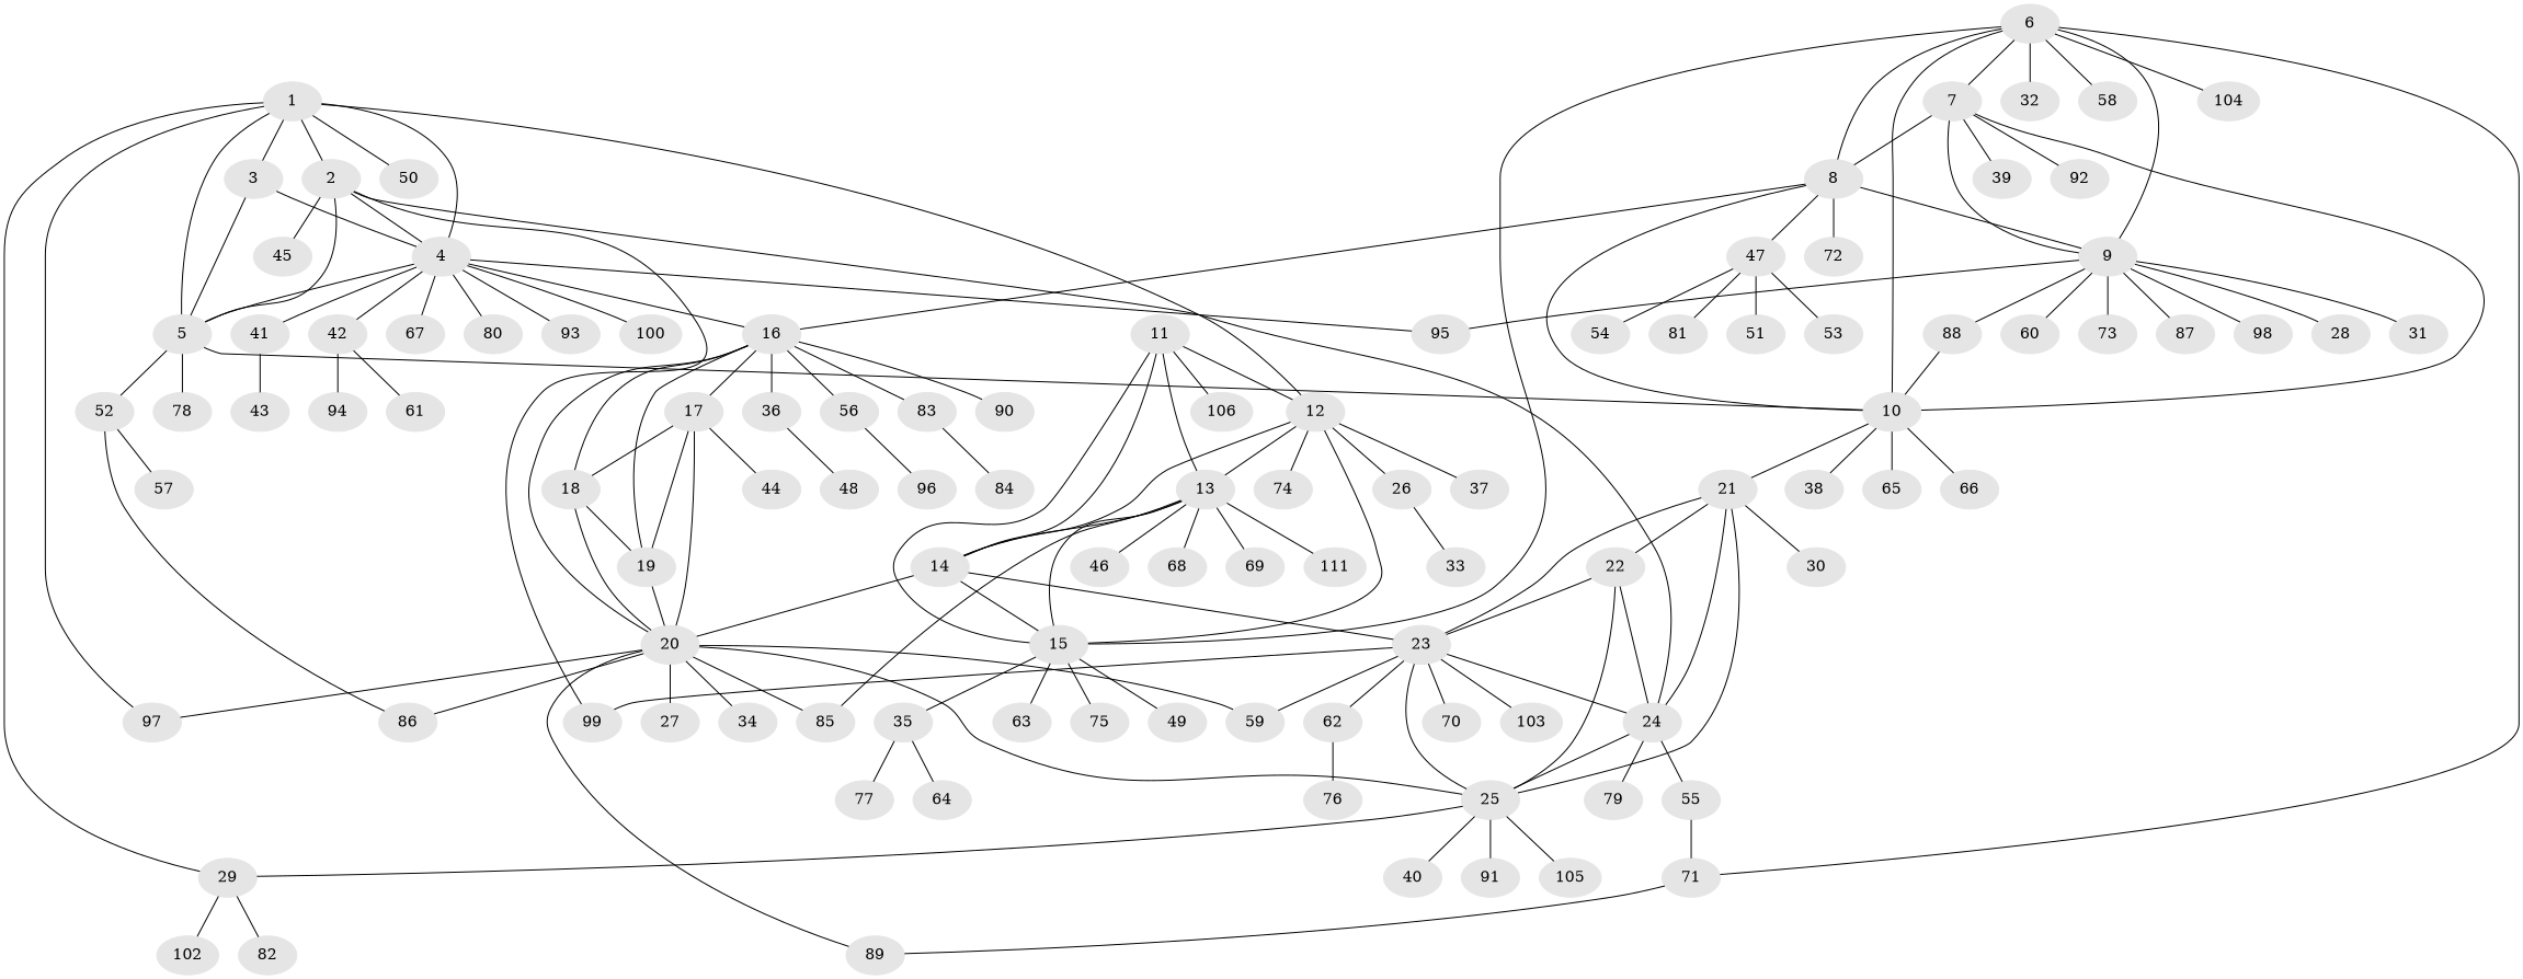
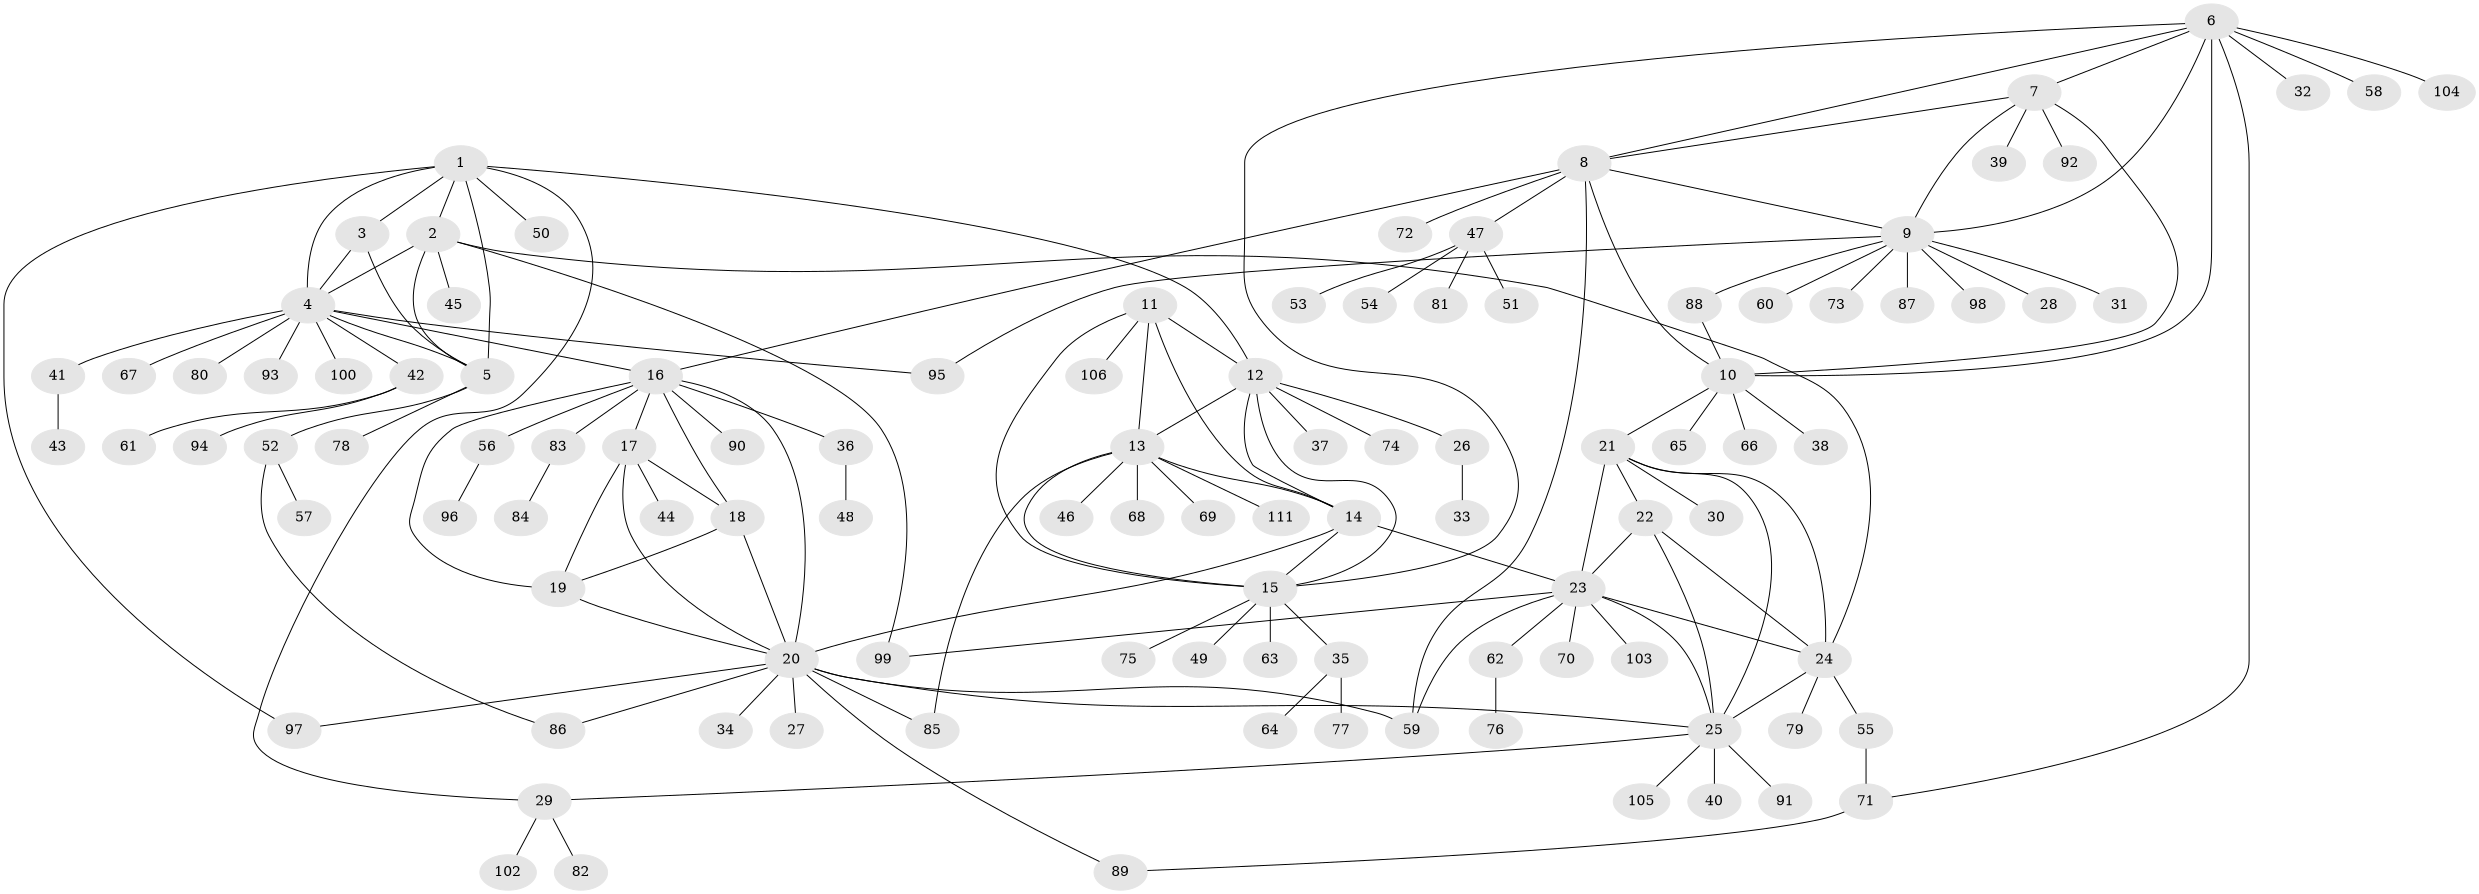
  graph {
    node [color=gray90 style=filled]
    1
    2
    3
    4
    5
    12
    29
    50
    97
    24
    45
    99
    16
    41
    42
    67
    80
    93
    95
    100
    10
    52
    78
    15
    13
    14
    26
    37
    74
    82
    102
    25
    55
    79
    20
    17
    18
    19
    36
    56
    83
    90
    43
    94
    61
    21
    38
    65
    66
    86
    57
    6
    7
    8
    9
    32
    58
    71
    104
    39
    92
    47
    59
    72
    28
    31
    60
    73
    87
    88
    98
    35
    49
    63
    75
    89
    51
    53
    54
    81
    23
    22
    30
    11
    106
    46
    68
    69
    85
    n90 [label=111]
    33
    27
    34
    62
    70
    103
    64
    77
    44
    48
    96
    84
    40
    91
    105
    76
    1 -- 2
    1 -- 3
    1 -- 4
    1 -- 5
    1 -- 12
    1 -- 29
    1 -- 50
    1 -- 97
    2 -- 4
    2 -- 5
    2 -- 24
    2 -- 45
    2 -- 99
    3 -- 4
    3 -- 5
    4 -- 5
    4 -- 16
    4 -- 41
    4 -- 42
    4 -- 67
    4 -- 80
    4 -- 93
    4 -- 95
    4 -- 100
-   5 -- 10
    5 -- 52
    5 -- 78
    12 -- 15
    12 -- 13
    12 -- 14
    12 -- 26
    12 -- 37
    12 -- 74
    29 -- 82
    29 -- 102
    24 -- 25
    24 -- 55
    24 -- 79
    16 -- 20
    16 -- 17
    16 -- 18
    16 -- 19
    16 -- 36
    16 -- 56
    16 -- 83
    16 -- 90
    41 -- 43
    42 -- 94
    42 -- 61
    10 -- 21
    10 -- 38
    10 -- 65
    10 -- 66
    52 -- 86
    52 -- 57
    15 -- 35
    15 -- 49
    15 -- 63
    15 -- 75
    13 -- 15
    13 -- 14
    13 -- 46
    13 -- 68
    13 -- 69
    13 -- 85
    13 -- n90
    14 -- 15
    14 -- 20
    14 -- 23
    26 -- 33
    25 -- 29
    25 -- 40
    25 -- 91
    25 -- 105
    55 -- 71
    20 -- 97
    20 -- 25
    20 -- 86
    20 -- 59
    20 -- 89
    20 -- 85
    20 -- 27
    20 -- 34
    17 -- 20
    17 -- 18
    17 -- 19
    17 -- 44
    18 -- 20
    18 -- 19
    19 -- 20
    36 -- 48
    56 -- 96
    83 -- 84
    21 -- 24
    21 -- 25
    21 -- 23
    21 -- 22
    21 -- 30
    6 -- 10
    6 -- 15
    6 -- 7
    6 -- 8
    6 -- 9
    6 -- 32
    6 -- 58
    6 -- 71
    6 -- 104
    7 -- 10
    7 -- 8
    7 -- 9
    7 -- 39
    7 -- 92
    8 -- 16
    8 -- 10
    8 -- 9
    8 -- 47
+   8 -- 59
    8 -- 72
    9 -- 95
    9 -- 28
    9 -- 31
    9 -- 60
    9 -- 73
    9 -- 87
    9 -- 88
    9 -- 98
    71 -- 89
    47 -- 51
    47 -- 53
    47 -- 54
    47 -- 81
    88 -- 10
    35 -- 64
    35 -- 77
    23 -- 24
    23 -- 99
    23 -- 25
    23 -- 59
    23 -- 62
    23 -- 70
    23 -- 103
    22 -- 24
    22 -- 25
    22 -- 23
    11 -- 12
    11 -- 15
    11 -- 13
    11 -- 14
    11 -- 106
    62 -- 76
  }
